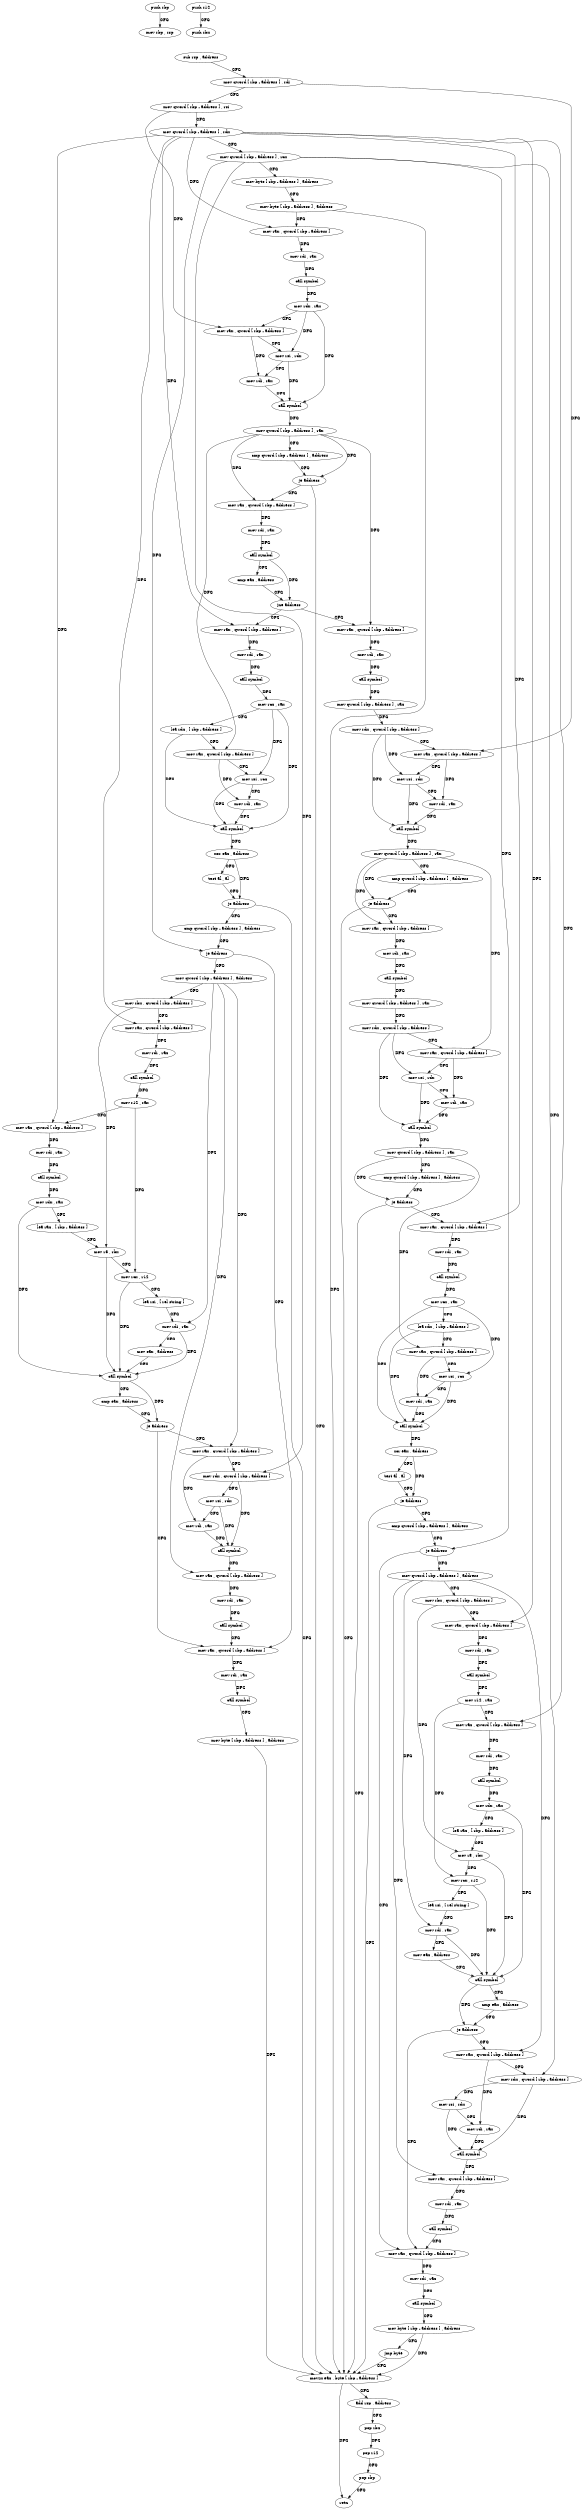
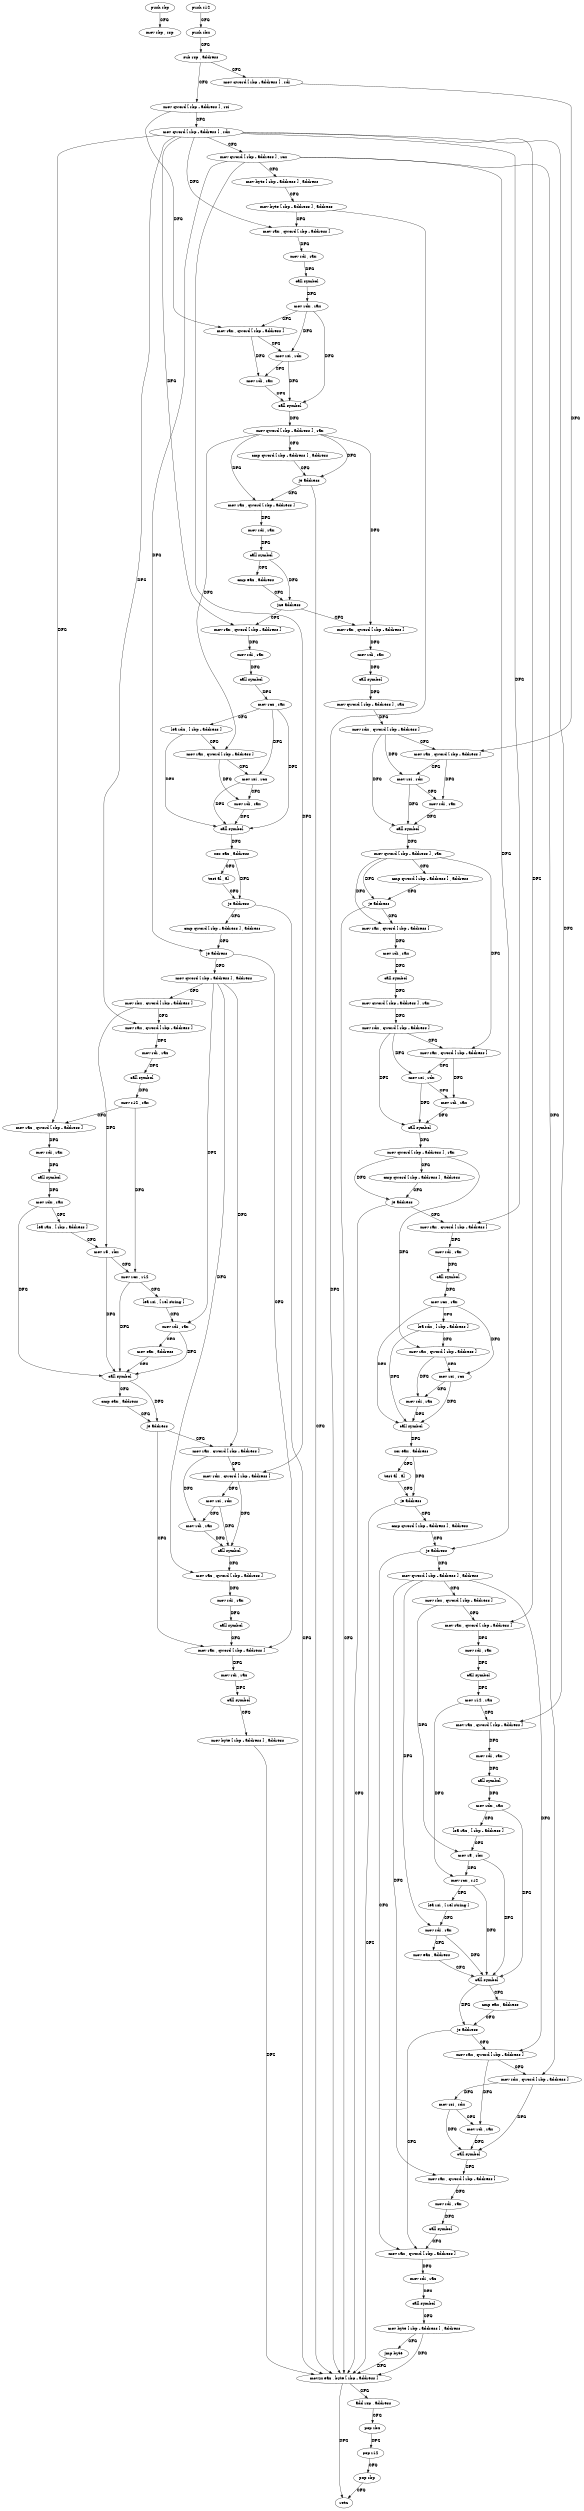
  digraph {
    n1 [label="push rbp"]
    n2 [label="mov rbp , rsp"]
    n3 [label="push r12"]
    n4 [label="push rbx"]
    n5 [label="sub rsp , address"]
    n6 [label="mov qword [ rbp - address ] , rdi"]
    n7 [label="mov qword [ rbp - address ] , rsi"]
    n8 [label="mov rax , qword [ rbp - address ]"]
    n9 [label="mov qword [ rbp - address ] , rdx"]
    n10 [label="mov rax , qword [ rbp - address ]"]
    n11 [label="mov rsi , rdx"]
    n12 [label="mov rdi , rax"]
    n13 [label="mov qword [ rbp - address ] , rcx"]
    n14 [label="mov rax , qword [ rbp - address ]"]
    n15 [label="mov rax , qword [ rbp - address ]"]
    n16 [label="mov rax , qword [ rbp - address ]"]
    n17 [label="mov rax , qword [ rbp - address ]"]
    n18 [label="mov rax , qword [ rbp - address ]"]
    n19 [label="mov rax , qword [ rbp - address ]"]
    n20 [label="mov rax , qword [ rbp - address ]"]
    n21 [label="mov rsi , rdx"]
    n22 [label="mov rdi , rax"]
    n23 [label="mov byte [ rbp - address ] , address"]
    n24 [label="je address"]
    n25 [label="mov rdx , qword [ rbp - address ]"]
    n26 [label="je address"]
    n27 [label="mov rdx , qword [ rbp - address ]"]
    n28 [label="mov rdi , rax"]
    n29 [label="mov rdi , rax"]
    n30 [label="mov rdi , rax"]
    n31 [label="mov rdi , rax"]
    n32 [label="mov rdi , rax"]
    n33 [label="mov rdi , rax"]
    n34 [label="mov rdi , rax"]
    n35 [label="mov byte [ rbp - address ] , address"]
    n36 [label="mov rax , qword [ rbp - address ]"]
    n37 [label="mov qword [ rbp - address ] , address"]
    n38 [label="mov rsi , rdx"]
    n39 [label="call symbol"]
    n40 [label="mov rax , qword [ rbp - address ]"]
    n41 [label="mov qword [ rbp - address ] , address"]
    n42 [label="mov rsi , rdx"]
    n43 [label="call symbol"]
    n44 [label="movzx eax , byte [ rbp - address ]"]
    n45 [label="add rsp , address"]
    n46 [label=retn]
    n47 [label="call symbol"]
    n48 [label="mov rdx , rax"]
    n49 [label="call symbol"]
    n50 [label="mov qword [ rbp - address ] , rax"]
    n51 [label="cmp qword [ rbp - address ] , address"]
    n52 [label="je address"]
    n53 [label="mov rax , qword [ rbp - address ]"]
    n54 [label="mov rax , qword [ rbp - address ]"]
    n55 [label="mov rax , qword [ rbp - address ]"]
    n56 [label="mov rdi , rax"]
    n57 [label="mov rdi , rax"]
    n58 [label="mov rsi , rcx"]
    n59 [label="mov rdi , rax"]
    n60 [label="pop rbx"]
    n61 [label="call symbol"]
    n62 [label="pop r12"]
    n63 [label="pop rbp"]
    n64 [label="cmp eax , address"]
    n65 [label="jne address"]
    n66 [label="call symbol"]
    n67 [label="call symbol"]
    n68 [label="mov rcx , rax"]
    n69 [label="lea rdx , [ rbp - address ]"]
    n70 [label="call symbol"]
    n71 [label="xor eax , address"]
    n72 [label="test al , al"]
    n73 [label="je address"]
    n74 [label="cmp qword [ rbp - address ] , address"]
    n75 [label="mov qword [ rbp - address ] , rax"]
    n76 [label="mov rdx , qword [ rbp - address ]"]
    n77 [label="call symbol"]
    n78 [label="mov qword [ rbp - address ] , rax"]
    n79 [label="cmp qword [ rbp - address ] , address"]
    n80 [label="je address"]
    n81 [label="mov rax , qword [ rbp - address ]"]
    n82 [label="mov rax , qword [ rbp - address ]"]
    n83 [label="mov rdi , rax"]
    n84 [label="mov rsi , rdx"]
    n85 [label="mov rdi , rax"]
    n86 [label="call symbol"]
    n87 [label="mov rdi , rax"]
    n88 [label="mov rbx , qword [ rbp - address ]"]
    n89 [label="mov rdi , rax"]
    n90 [label="mov rax , qword [ rbp - address ]"]
    n91 [label="mov rax , qword [ rbp - address ]"]
    n92 [label="call symbol"]
    n93 [label="mov r8 , rbx"]
    n94 [label="call symbol"]
    n95 [label="mov eax , address"]
    n96 [label="mov rdi , rax"]
    n97 [label="mov rdi , rax"]
    n98 [label="mov qword [ rbp - address ] , rax"]
    n99 [label="mov rdx , qword [ rbp - address ]"]
    n100 [label="call symbol"]
    n101 [label="mov qword [ rbp - address ] , rax"]
    n102 [label="cmp qword [ rbp - address ] , address"]
    n103 [label="je address"]
    n104 [label="mov rax , qword [ rbp - address ]"]
    n105 [label="mov rsi , rcx"]
    n106 [label="mov rdi , rax"]
    n107 [label="call symbol"]
    n108 [label="mov byte [ rbp - address ] , address"]
    n109 [label="mov rcx , r12"]
    n110 [label="call symbol"]
    n111 [label="mov r12 , rax"]
    n112 [label="lea rsi , [ rel string ]"]
    n113 [label="call symbol"]
    n114 [label="mov rdx , rax"]
    n115 [label="lea rax , [ rbp - address ]"]
    n116 [label="cmp eax , address"]
    n117 [label="je address"]
    n118 [label="mov rcx , rax"]
    n119 [label="lea rdx , [ rbp - address ]"]
    n120 [label="call symbol"]
    n121 [label="xor eax , address"]
    n122 [label="test al , al"]
    n123 [label="je address"]
    n124 [label="cmp qword [ rbp - address ] , address"]
    n125 [label="call symbol"]
    n126 [label="mov rdi , rax"]
    n127 [label="mov rbx , qword [ rbp - address ]"]
    n128 [label="mov rdi , rax"]
    n129 [label="mov rax , qword [ rbp - address ]"]
    n130 [label="mov rax , qword [ rbp - address ]"]
    n131 [label="call symbol"]
    n132 [label="mov r8 , rbx"]
    n133 [label="call symbol"]
    n134 [label="mov eax , address"]
    n135 [label="mov rdi , rax"]
    n136 [label="mov rdi , rax"]
    n137 [label="mov byte [ rbp - address ] , address"]
    n138 [label="jmp byte"]
    n139 [label="mov rcx , r12"]
    n140 [label="call symbol"]
    n141 [label="mov r12 , rax"]
    n142 [label="lea rsi , [ rel string ]"]
    n143 [label="call symbol"]
    n144 [label="mov rdx , rax"]
    n145 [label="lea rax , [ rbp - address ]"]
    n146 [label="cmp eax , address"]
    n147 [label="je address"]
    n148 [label="call symbol"]
    n1 -> n2 [label=CFG]
    n3 -> n4 [label=CFG]
+   n4 -> n5 [label=CFG]
    n5 -> n6 [label=CFG]
-   n6 -> n7 [label=CFG]
+   n5 -> n7 [label=CFG]
    n6 -> n8 [label=DFG]
    n7 -> n9 [label=CFG]
    n7 -> n10 [label=DFG]
    n8 -> n11 [label=CFG]
    n8 -> n12 [label=DFG]
    n9 -> n13 [label=CFG]
    n9 -> n14 [label=DFG]
    n9 -> n15 [label=DFG]
    n9 -> n16 [label=DFG]
    n9 -> n17 [label=DFG]
    n9 -> n18 [label=DFG]
    n9 -> n19 [label=DFG]
    n9 -> n20 [label=DFG]
    n10 -> n21 [label=CFG]
    n10 -> n22 [label=DFG]
    n11 -> n12 [label=CFG]
    n11 -> n77 [label=DFG]
    n12 -> n77 [label=DFG]
    n13 -> n23 [label=CFG]
    n13 -> n24 [label=DFG]
    n13 -> n25 [label=DFG]
    n13 -> n26 [label=DFG]
    n13 -> n27 [label=DFG]
    n14 -> n28 [label=DFG]
    n15 -> n29 [label=DFG]
    n16 -> n30 [label=DFG]
    n17 -> n31 [label=DFG]
    n18 -> n32 [label=DFG]
    n19 -> n33 [label=DFG]
    n20 -> n34 [label=DFG]
    n21 -> n22 [label=CFG]
    n21 -> n49 [label=DFG]
    n22 -> n49 [label=DFG]
    n23 -> n35 [label=CFG]
    n24 -> n36 [label=CFG]
    n24 -> n37 [label=CFG]
    n25 -> n38 [label=DFG]
    n25 -> n39 [label=DFG]
    n26 -> n40 [label=CFG]
    n26 -> n41 [label=CFG]
    n27 -> n42 [label=DFG]
    n27 -> n43 [label=DFG]
    n28 -> n47 [label=DFG]
    n29 -> n66 [label=DFG]
    n30 -> n107 [label=DFG]
    n31 -> n110 [label=DFG]
    n32 -> n113 [label=DFG]
    n33 -> n140 [label=DFG]
    n34 -> n143 [label=DFG]
    n35 -> n14 [label=CFG]
    n35 -> n44 [label=DFG]
    n36 -> n87 [label=DFG]
    n37 -> n88 [label=CFG]
    n37 -> n89 [label=DFG]
    n37 -> n90 [label=DFG]
    n37 -> n91 [label=DFG]
    n38 -> n39 [label=DFG]
    n38 -> n96 [label=CFG]
    n39 -> n91 [label=CFG]
    n40 -> n126 [label=DFG]
    n41 -> n127 [label=CFG]
    n41 -> n128 [label=DFG]
    n41 -> n129 [label=DFG]
    n41 -> n130 [label=DFG]
    n42 -> n43 [label=DFG]
    n42 -> n135 [label=CFG]
    n43 -> n130 [label=CFG]
    n44 -> n45 [label=CFG]
    n44 -> n46 [label=DFG]
    n45 -> n60 [label=CFG]
    n47 -> n48 [label=DFG]
    n48 -> n10 [label=CFG]
    n48 -> n21 [label=DFG]
    n48 -> n49 [label=DFG]
    n49 -> n50 [label=DFG]
    n50 -> n51 [label=CFG]
    n50 -> n52 [label=DFG]
    n50 -> n53 [label=DFG]
    n50 -> n54 [label=DFG]
    n50 -> n55 [label=DFG]
    n51 -> n52 [label=CFG]
    n52 -> n44 [label=CFG]
    n52 -> n53 [label=CFG]
    n53 -> n56 [label=DFG]
    n54 -> n57 [label=DFG]
    n55 -> n58 [label=CFG]
    n55 -> n59 [label=DFG]
    n56 -> n61 [label=DFG]
    n57 -> n67 [label=DFG]
    n58 -> n59 [label=CFG]
    n58 -> n70 [label=DFG]
    n59 -> n70 [label=DFG]
    n60 -> n62 [label=DFG]
    n61 -> n64 [label=CFG]
    n61 -> n65 [label=DFG]
    n62 -> n63 [label=CFG]
    n63 -> n46 [label=CFG]
    n64 -> n65 [label=CFG]
    n65 -> n15 [label=CFG]
    n65 -> n54 [label=CFG]
    n66 -> n68 [label=DFG]
    n67 -> n75 [label=DFG]
    n68 -> n58 [label=DFG]
    n68 -> n69 [label=CFG]
    n68 -> n70 [label=DFG]
    n69 -> n55 [label=CFG]
    n69 -> n70 [label=DFG]
    n70 -> n71 [label=DFG]
    n71 -> n72 [label=CFG]
    n71 -> n73 [label=DFG]
    n72 -> n73 [label=CFG]
    n73 -> n44 [label=CFG]
    n73 -> n74 [label=CFG]
    n74 -> n24 [label=CFG]
    n75 -> n76 [label=DFG]
    n76 -> n8 [label=CFG]
    n76 -> n11 [label=DFG]
    n76 -> n77 [label=DFG]
    n77 -> n78 [label=DFG]
    n78 -> n79 [label=CFG]
    n78 -> n80 [label=DFG]
    n78 -> n81 [label=DFG]
    n78 -> n82 [label=DFG]
    n79 -> n80 [label=CFG]
    n80 -> n44 [label=CFG]
    n80 -> n81 [label=CFG]
    n81 -> n83 [label=DFG]
    n82 -> n84 [label=CFG]
    n82 -> n85 [label=DFG]
    n83 -> n86 [label=DFG]
    n84 -> n85 [label=CFG]
    n84 -> n100 [label=DFG]
    n85 -> n100 [label=DFG]
    n86 -> n98 [label=DFG]
    n87 -> n92 [label=DFG]
    n88 -> n17 [label=CFG]
    n88 -> n93 [label=DFG]
    n89 -> n94 [label=DFG]
    n89 -> n95 [label=CFG]
    n90 -> n25 [label=CFG]
    n90 -> n96 [label=DFG]
    n91 -> n97 [label=DFG]
    n92 -> n108 [label=CFG]
    n93 -> n94 [label=DFG]
    n93 -> n109 [label=CFG]
    n94 -> n116 [label=CFG]
    n94 -> n117 [label=DFG]
    n95 -> n94 [label=CFG]
    n96 -> n39 [label=DFG]
    n97 -> n125 [label=DFG]
    n98 -> n99 [label=DFG]
    n99 -> n82 [label=CFG]
    n99 -> n84 [label=DFG]
    n99 -> n100 [label=DFG]
    n100 -> n101 [label=DFG]
    n101 -> n102 [label=CFG]
    n101 -> n103 [label=DFG]
    n101 -> n104 [label=DFG]
    n102 -> n103 [label=CFG]
    n103 -> n16 [label=CFG]
    n103 -> n44 [label=CFG]
    n104 -> n105 [label=CFG]
    n104 -> n106 [label=DFG]
    n105 -> n106 [label=CFG]
    n105 -> n120 [label=DFG]
    n106 -> n120 [label=DFG]
    n107 -> n118 [label=DFG]
    n108 -> n44 [label=DFG]
    n109 -> n94 [label=DFG]
    n109 -> n112 [label=CFG]
    n110 -> n111 [label=DFG]
    n111 -> n18 [label=CFG]
    n111 -> n109 [label=DFG]
    n112 -> n89 [label=CFG]
    n113 -> n114 [label=DFG]
    n114 -> n94 [label=DFG]
    n114 -> n115 [label=CFG]
    n115 -> n93 [label=CFG]
    n116 -> n117 [label=CFG]
    n117 -> n36 [label=CFG]
    n117 -> n90 [label=CFG]
    n118 -> n105 [label=DFG]
    n118 -> n119 [label=CFG]
    n118 -> n120 [label=DFG]
    n119 -> n104 [label=CFG]
    n119 -> n120 [label=DFG]
    n120 -> n121 [label=DFG]
    n121 -> n122 [label=CFG]
    n121 -> n123 [label=DFG]
    n122 -> n123 [label=CFG]
    n123 -> n44 [label=CFG]
    n123 -> n124 [label=CFG]
    n124 -> n26 [label=CFG]
    n125 -> n36 [label=CFG]
    n126 -> n131 [label=DFG]
    n127 -> n19 [label=CFG]
    n127 -> n132 [label=DFG]
    n128 -> n133 [label=DFG]
    n128 -> n134 [label=CFG]
    n129 -> n27 [label=CFG]
    n129 -> n135 [label=DFG]
    n130 -> n136 [label=DFG]
    n131 -> n137 [label=CFG]
    n132 -> n133 [label=DFG]
    n132 -> n139 [label=CFG]
    n133 -> n146 [label=CFG]
    n133 -> n147 [label=DFG]
    n134 -> n133 [label=CFG]
    n135 -> n43 [label=DFG]
    n136 -> n148 [label=DFG]
    n137 -> n44 [label=DFG]
    n137 -> n138 [label=CFG]
-   n138 -> n44 [label=CFG]
+   n138 -> n44 [label=DFG]
    n139 -> n133 [label=DFG]
    n139 -> n142 [label=CFG]
    n140 -> n141 [label=DFG]
    n141 -> n20 [label=CFG]
    n141 -> n139 [label=DFG]
    n142 -> n128 [label=CFG]
    n143 -> n144 [label=DFG]
    n144 -> n133 [label=DFG]
    n144 -> n145 [label=CFG]
    n145 -> n132 [label=CFG]
    n146 -> n147 [label=CFG]
    n147 -> n40 [label=CFG]
    n147 -> n129 [label=CFG]
    n148 -> n40 [label=CFG]
  }
